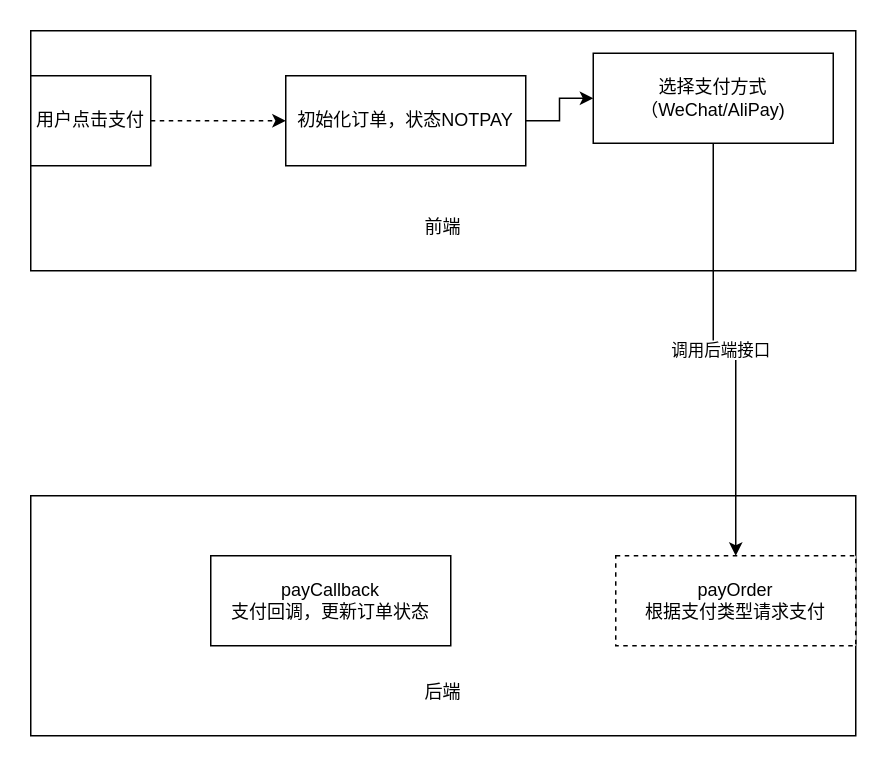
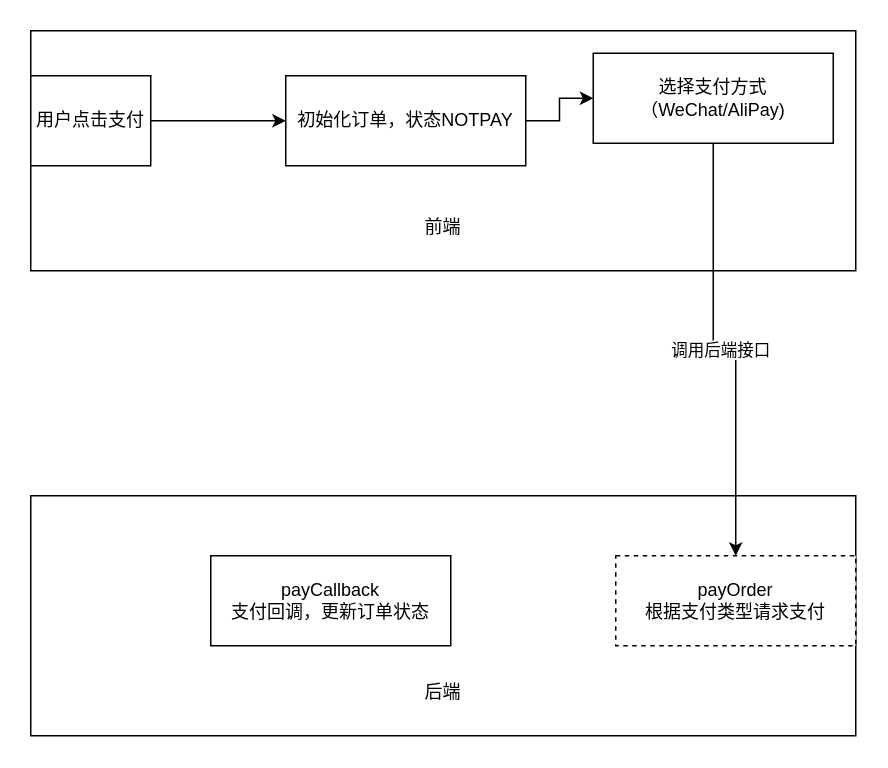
  <mxCell id="0" />
  <mxCell id="1" parent="0" />
  <mxCell id="2" value="&lt;div&gt;&lt;br&gt;&lt;/div&gt;&lt;div&gt;&lt;br&gt;&lt;/div&gt;&lt;div&gt;&lt;br&gt;&lt;/div&gt;&lt;div&gt;&lt;br&gt;&lt;/div&gt;&lt;div&gt;&lt;br&gt;&lt;/div&gt;&lt;div&gt;&lt;br&gt;&lt;/div&gt;&lt;div&gt;&lt;br&gt;&lt;/div&gt;&lt;div&gt;前端&lt;/div&gt;" style="rounded=0;whiteSpace=wrap;html=1;" vertex="1" parent="1"><mxGeometry x="20" y="20" width="550" height="160" as="geometry" /></mxCell>
- <mxCell id="3" style="edgeStyle=orthogonalEdgeStyle;rounded=0;orthogonalLoop=1;jettySize=auto;html=1;entryX=0;entryY=0.5;entryDx=0;entryDy=0;dashed=1;" edge="1" parent="1" source="4" target="6"><mxGeometry relative="1" as="geometry" /></mxCell>
+ <mxCell id="3" style="edgeStyle=orthogonalEdgeStyle;rounded=0;orthogonalLoop=1;jettySize=auto;html=1;entryX=0;entryY=0.5;entryDx=0;entryDy=0;" edge="1" parent="1" source="4" target="6"><mxGeometry relative="1" as="geometry" /></mxCell>
  <mxCell id="4" value="用户点击支付" style="rounded=0;whiteSpace=wrap;html=1;" vertex="1" parent="1"><mxGeometry x="20" y="50" width="80" height="60" as="geometry" /></mxCell>
  <mxCell id="5" value="" style="edgeStyle=orthogonalEdgeStyle;rounded=0;orthogonalLoop=1;jettySize=auto;html=1;" edge="1" parent="1" source="6" target="7"><mxGeometry relative="1" as="geometry" /></mxCell>
  <mxCell id="6" value="初始化订单，状态NOTPAY" style="rounded=0;whiteSpace=wrap;html=1;" vertex="1" parent="1"><mxGeometry x="190" y="50" width="160" height="60" as="geometry" /></mxCell>
  <mxCell id="7" value="选择支付方式（WeChat/AliPay)" style="whiteSpace=wrap;html=1;rounded=0;" vertex="1" parent="1"><mxGeometry x="395" y="35" width="160" height="60" as="geometry" /></mxCell>
  <mxCell id="8" value="&lt;div&gt;&lt;br&gt;&lt;/div&gt;&lt;div&gt;&lt;br&gt;&lt;/div&gt;&lt;div&gt;&lt;br&gt;&lt;/div&gt;&lt;div&gt;&lt;br&gt;&lt;/div&gt;&lt;div&gt;&lt;br&gt;&lt;/div&gt;&lt;div&gt;&lt;br&gt;&lt;/div&gt;&lt;div&gt;&lt;br&gt;&lt;/div&gt;&lt;div&gt;后端&lt;/div&gt;" style="rounded=0;whiteSpace=wrap;html=1;" vertex="1" parent="1"><mxGeometry x="20" y="330" width="550" height="160" as="geometry" /></mxCell>
  <mxCell id="9" value="payOrder&lt;div&gt;根据支付类型请求支付&lt;/div&gt;" style="whiteSpace=wrap;html=1;rounded=0;dashed=1;" vertex="1" parent="1"><mxGeometry x="410" y="370" width="160" height="60" as="geometry" /></mxCell>
  <mxCell id="10" value="" style="edgeStyle=orthogonalEdgeStyle;rounded=0;orthogonalLoop=1;jettySize=auto;html=1;" edge="1" parent="1" source="7" target="9"><mxGeometry relative="1" as="geometry" /></mxCell>
  <mxCell id="11" value="调用后端接口" style="edgeLabel;html=1;align=center;verticalAlign=middle;resizable=0;points=[];" vertex="1" connectable="0" parent="10"><mxGeometry x="-0.018" relative="1" as="geometry"><mxPoint as="offset" /></mxGeometry></mxCell>
  <mxCell id="12" value="payCallback&lt;div&gt;支付回调，更新订单状态&lt;/div&gt;" style="whiteSpace=wrap;html=1;rounded=0;" vertex="1" parent="1"><mxGeometry x="140" y="370" width="160" height="60" as="geometry" /></mxCell>
